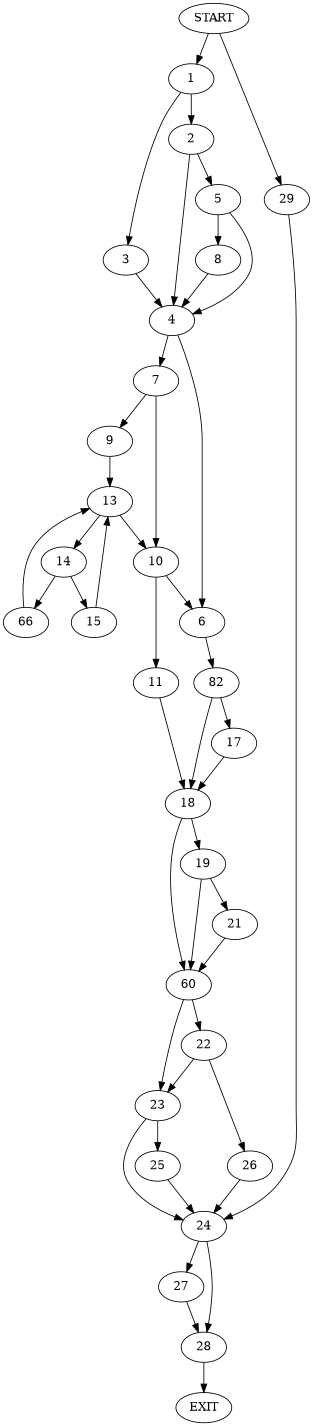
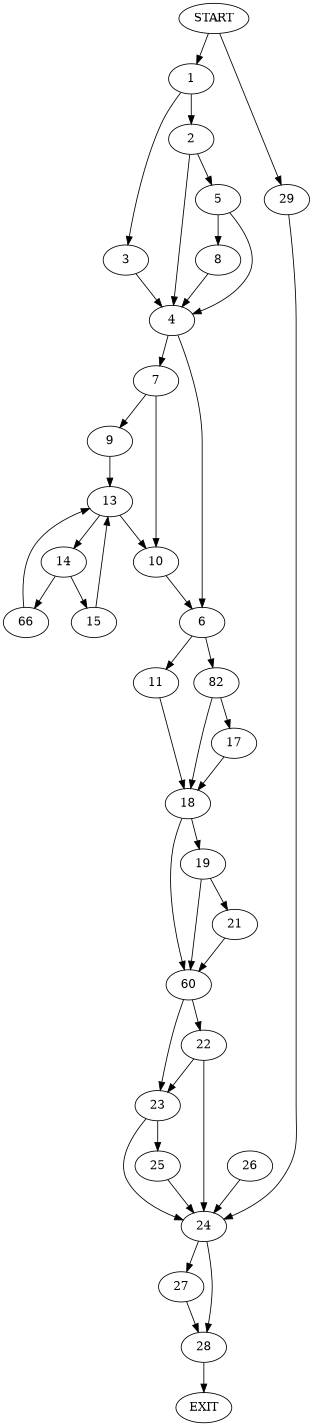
  digraph {
    n1 [label=START]
    1
    29
    2
    3
    24
    n7 [label=EXIT]
    4
    5
    6
    7
    8
    11
    n14 [label=82]
    9
    10
    18
    17
    13
    14
    19
    n22 [label=60]
    15
    n24 [label=66]
    21
    22
    23
    26
    25
    27
    28
    n1 -> 1
    n1 -> 29
    1 -> 2
    1 -> 3
    29 -> 24
    2 -> 4
    2 -> 5
    3 -> 4
    24 -> 27
    24 -> 28
    4 -> 6
    4 -> 7
    5 -> 4
    5 -> 8
-   10 -> 11
+   6 -> 11
    6 -> n14
    7 -> 9
    7 -> 10
    8 -> 4
    11 -> 18
    n14 -> 18
    n14 -> 17
    9 -> 13
    10 -> 6
    18 -> 19
    18 -> n22
    17 -> 18
    13 -> 10
    13 -> 14
    14 -> 15
    14 -> n24
    19 -> n22
    19 -> 21
    n22 -> 22
    n22 -> 23
    15 -> 13
    n24 -> 13
    21 -> n22
    22 -> 23
-   22 -> 26
+   22 -> 24
    23 -> 24
    23 -> 25
    26 -> 24
    25 -> 24
    27 -> 28
    28 -> n7
  }
